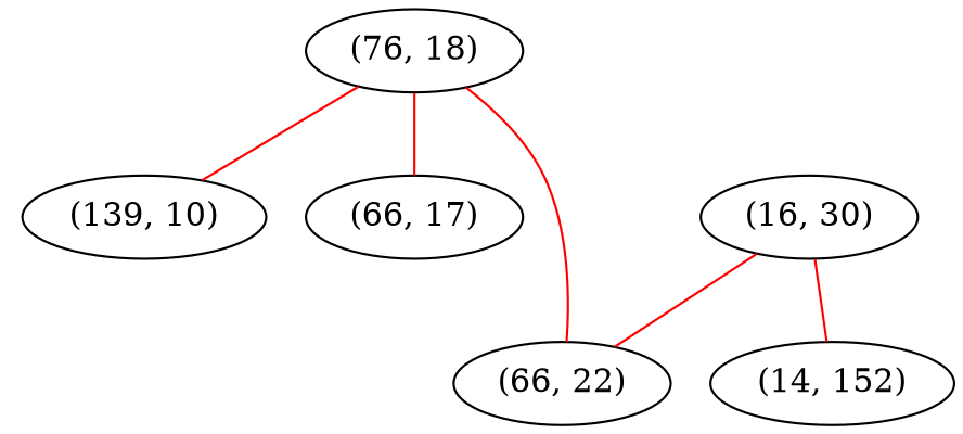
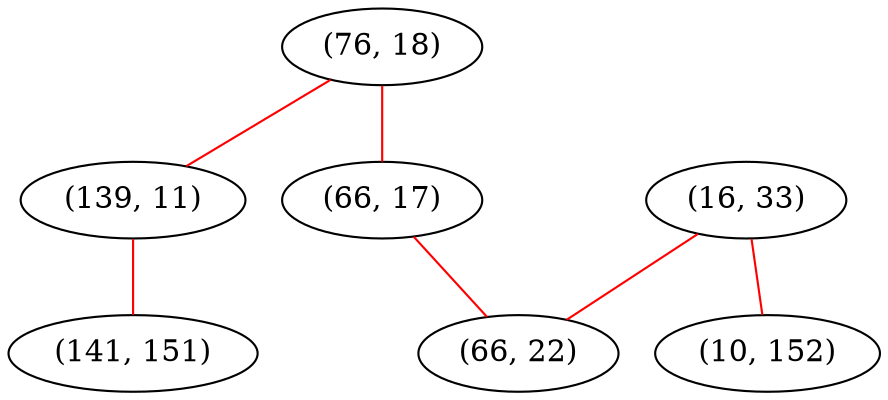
  graph {
    edge [color=red weight=1]
    n1 [label="(76, 18)"]
-   "(139, 11)" [label="(139, 10)"]
+   "(139, 11)"
    n3 [label="(66, 17)"]
    "(66, 22)"
-   "(16, 33)" [label="(16, 30)"]
-   "(10, 152)" [label="(14, 152)"]
+   "(141, 151)"
+   "(16, 33)"
+   "(10, 152)"
    n1 -- "(139, 11)"
    n1 -- n3
-   n1 -- "(66, 22)"
+   n3 -- "(66, 22)"
+   "(139, 11)" -- "(141, 151)"
    "(16, 33)" -- "(66, 22)"
    "(16, 33)" -- "(10, 152)"
  }
